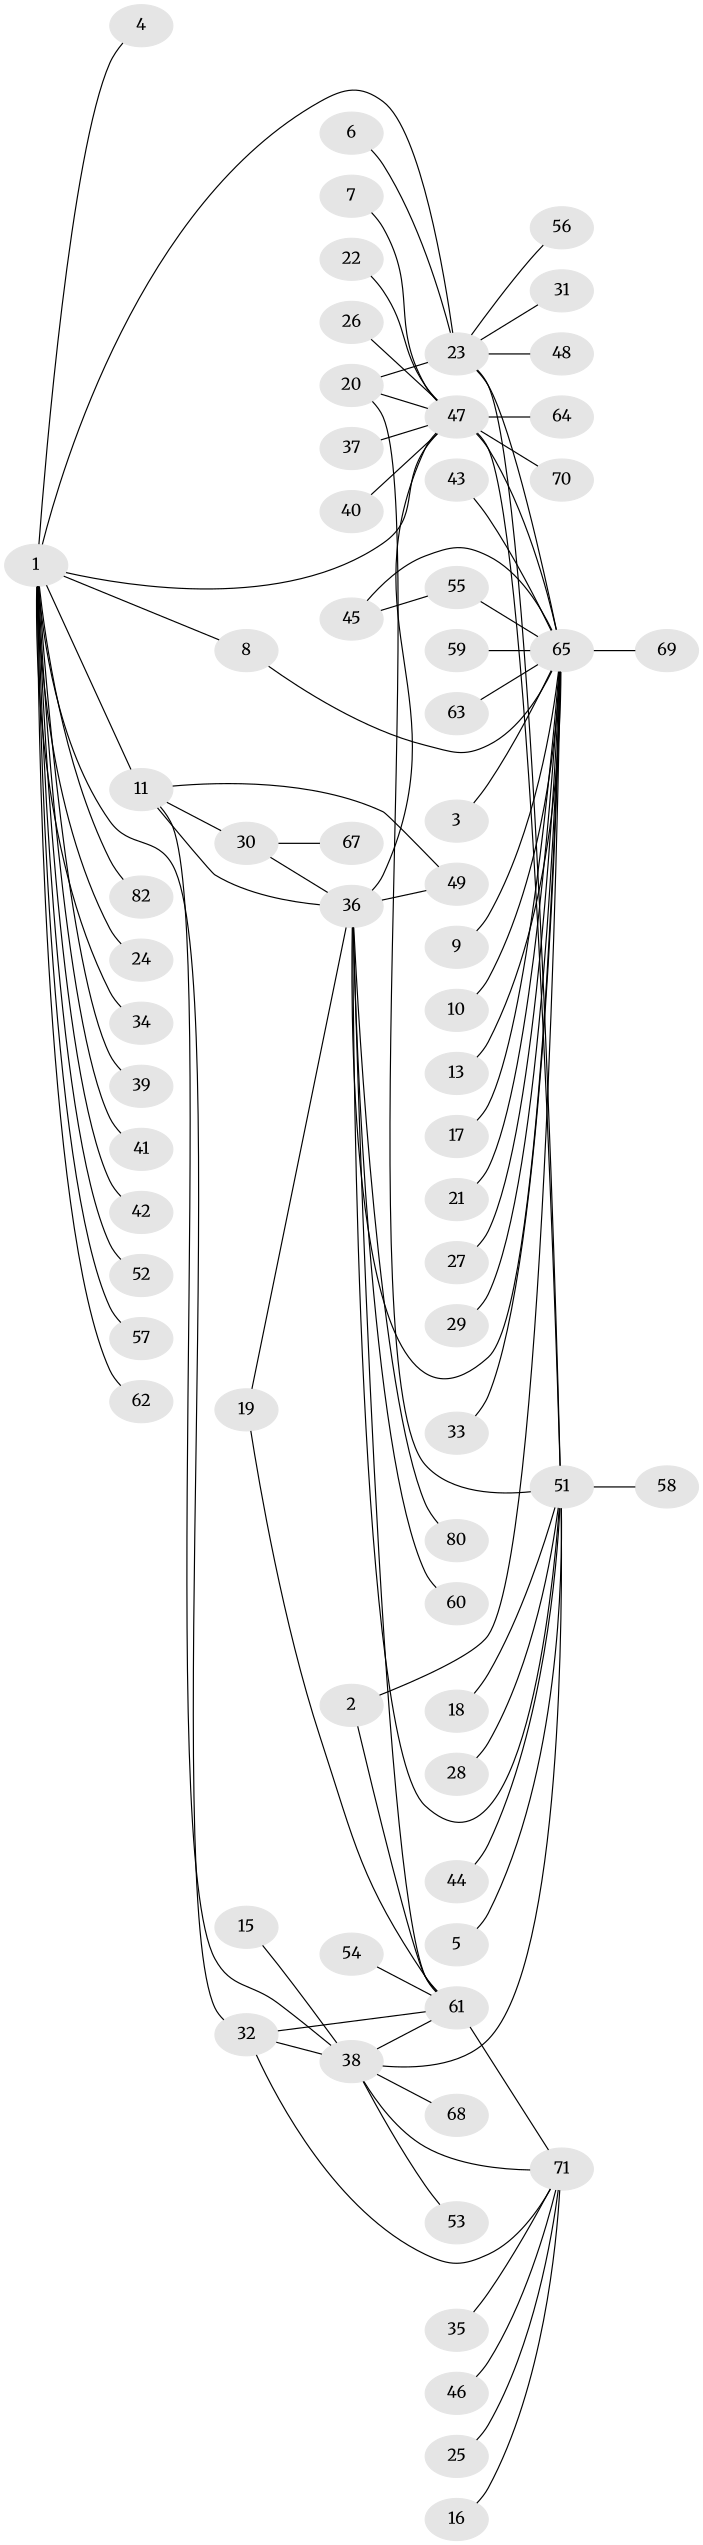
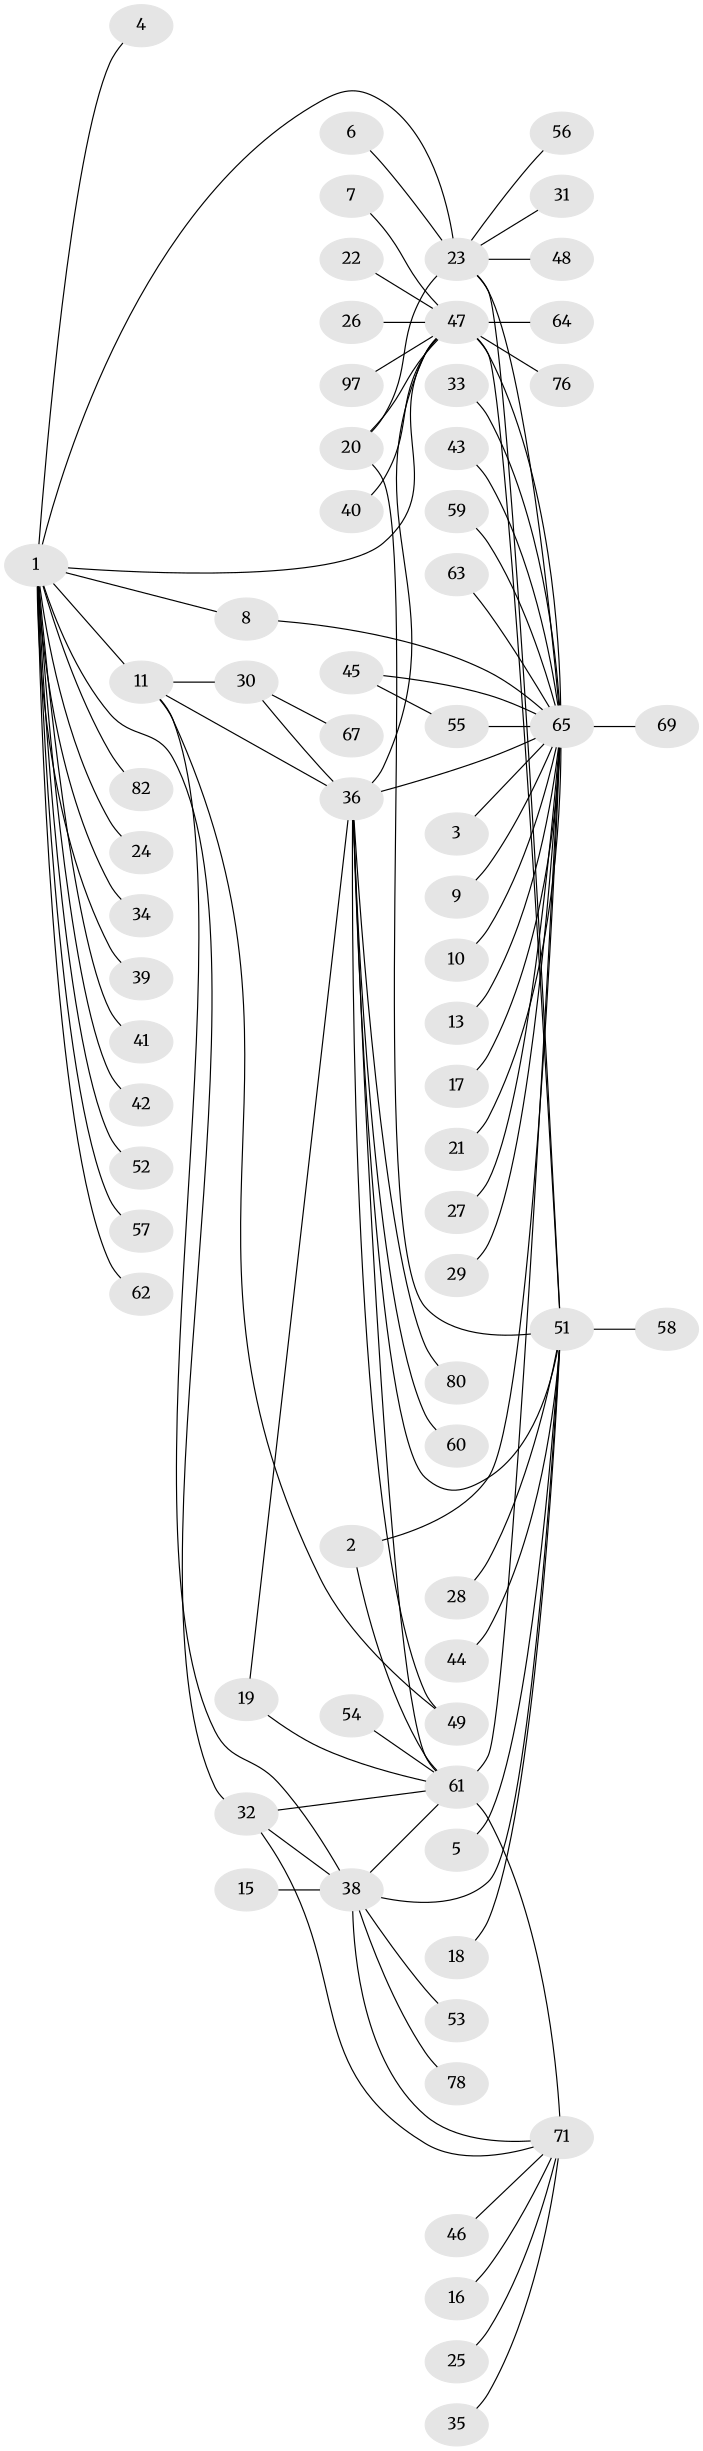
  graph {
    fontname=Merriweather
    rankdir=LR
    node [color=gray90 fontname=Merriweather style=filled]
    edge [fontname=Merriweather weight=1.0]
    1
    4
    8
    11
    n5 [label=82]
    23
    24
    32
    34
    39
    41
    42
    47
    52
    57
    62
    65
    30
    36
    38
    49
    51
    31
    48
    56
    61
    71
    64
-   70
+   70 [label=76]
    2
    69
    3
    5
    58
    6
    7
    9
    10
    67
    n40 [label=80]
    60
    53
-   68
+   68 [label=78]
    13
    15
    16
    17
    18
    19
    20
    21
    22
    25
    26
    27
    28
    29
    33
    35
-   37
+   37 [label=97]
    40
    43
    44
    45
    55
    46
    54
    59
    63
    1 -- 4
    1 -- 8
    1 -- 11
    1 -- n5
    1 -- 23
    1 -- 24
    1 -- 32
    1 -- 34
    1 -- 39
    1 -- 41
    1 -- 42
    1 -- 47 [weight=12.0]
    1 -- 52
    1 -- 57
    1 -- 62
    8 -- 65
    11 -- 30 [weight=6.0]
    11 -- 36 [weight=2.0]
    11 -- 38
    11 -- 49 [weight=2.0]
    23 -- 65
    23 -- 51 [weight=8.0]
    23 -- 31
    23 -- 48
    23 -- 56
    32 -- 38
    32 -- 61 [weight=3.0]
    32 -- 71 [weight=2.0]
    47 -- 65
    47 -- 51
    47 -- 64
    47 -- 70
    65 -- 69
    30 -- 36 [weight=3.0]
    30 -- 67
    36 -- 47
    36 -- 65
    36 -- 49
    36 -- 51
    36 -- 61
    36 -- n40
    36 -- 60
    38 -- 51
    38 -- 61 [weight=3.0]
    38 -- 71 [weight=2.0]
    38 -- 53
    38 -- 68
    51 -- 58
+   61 -- 65
    61 -- 71 [weight=6.0]
    2 -- 65
    2 -- 61
    3 -- 65
    5 -- 51
    6 -- 23
    7 -- 47
    9 -- 65
    10 -- 65
    13 -- 65
    15 -- 38
    16 -- 71
    17 -- 65
    18 -- 51
    19 -- 36
    19 -- 61
    20 -- 23 [weight=2.0]
    20 -- 47
    20 -- 51 [weight=4.0]
    21 -- 65
    22 -- 47
    25 -- 71
    26 -- 47
    27 -- 65
    28 -- 51
    29 -- 65
    33 -- 65
    35 -- 71
    37 -- 47
    40 -- 47
    43 -- 65
    44 -- 51
    45 -- 65 [weight=5.0]
    45 -- 55
    55 -- 65 [weight=5.0]
    46 -- 71
    54 -- 61
    59 -- 65
    63 -- 65
  }
